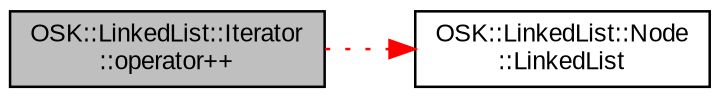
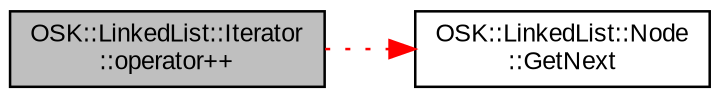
  digraph {
    rankdir=LR
    fontname="Liberation Sans"
    node [color=black fontname="Liberation Sans" fontsize=10 shape=record style=filled]
    n1 [fillcolor=grey75 fontcolor=black height=0.2 label="OSK::LinkedList::Iterator\l::operator++" width=0.4]
-   n2 [fillcolor=white height=0.2 label="OSK::LinkedList::Node\l::LinkedList" width=0.4]
+   n2 [fillcolor=white height=0.2 label="OSK::LinkedList::Node\l::GetNext" width=0.4]
    n1 -> n2 [color=red fontname="Liberation Sans" fontsize=10 labelfontname=Helvetica labelfontsize=10 style=dotted arrowhead=normal]
  }
